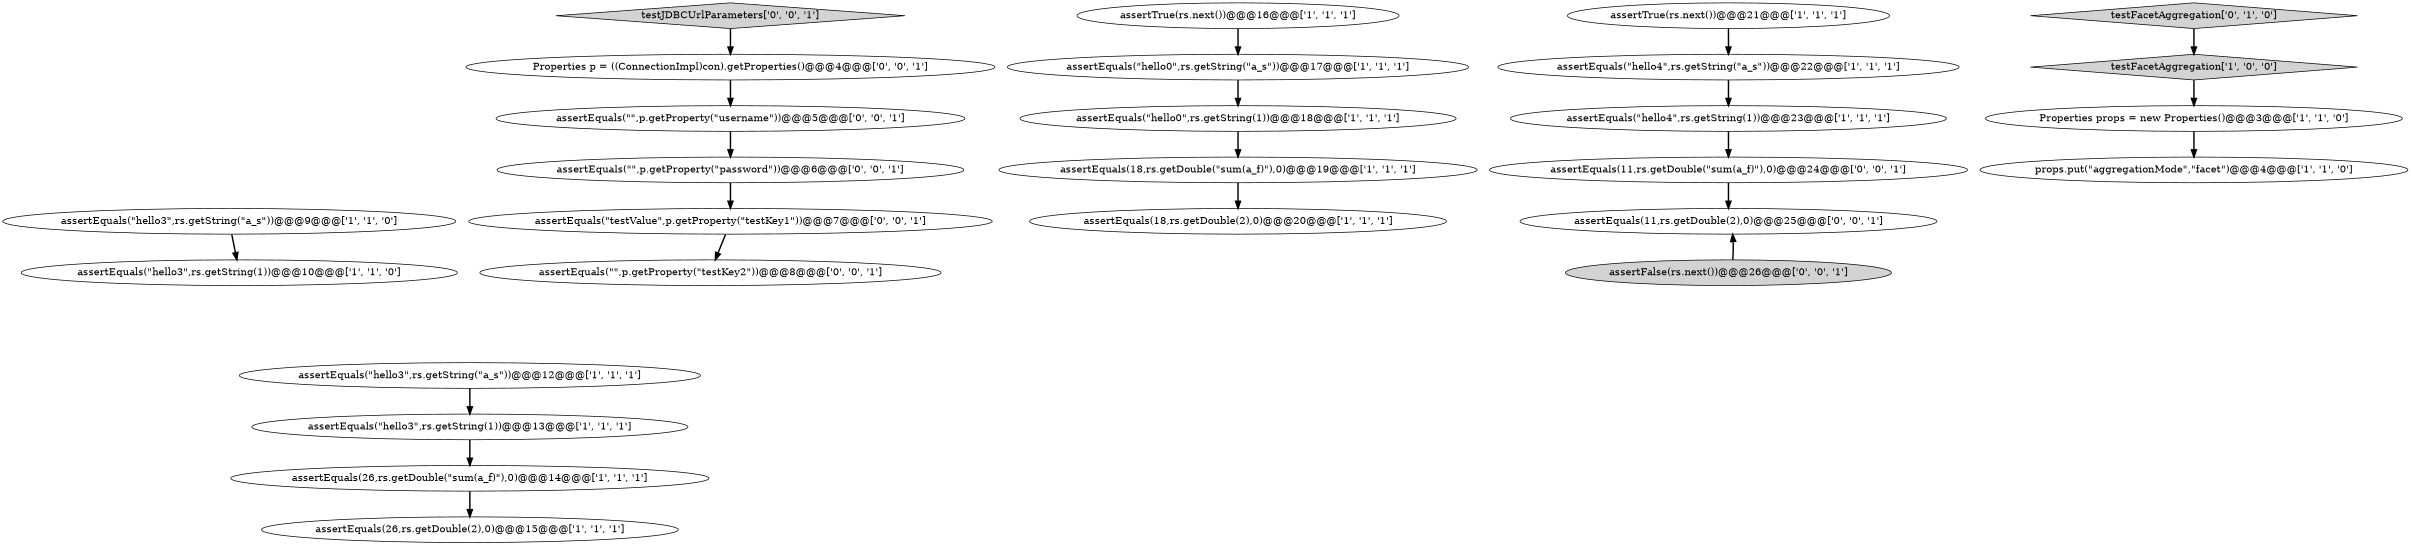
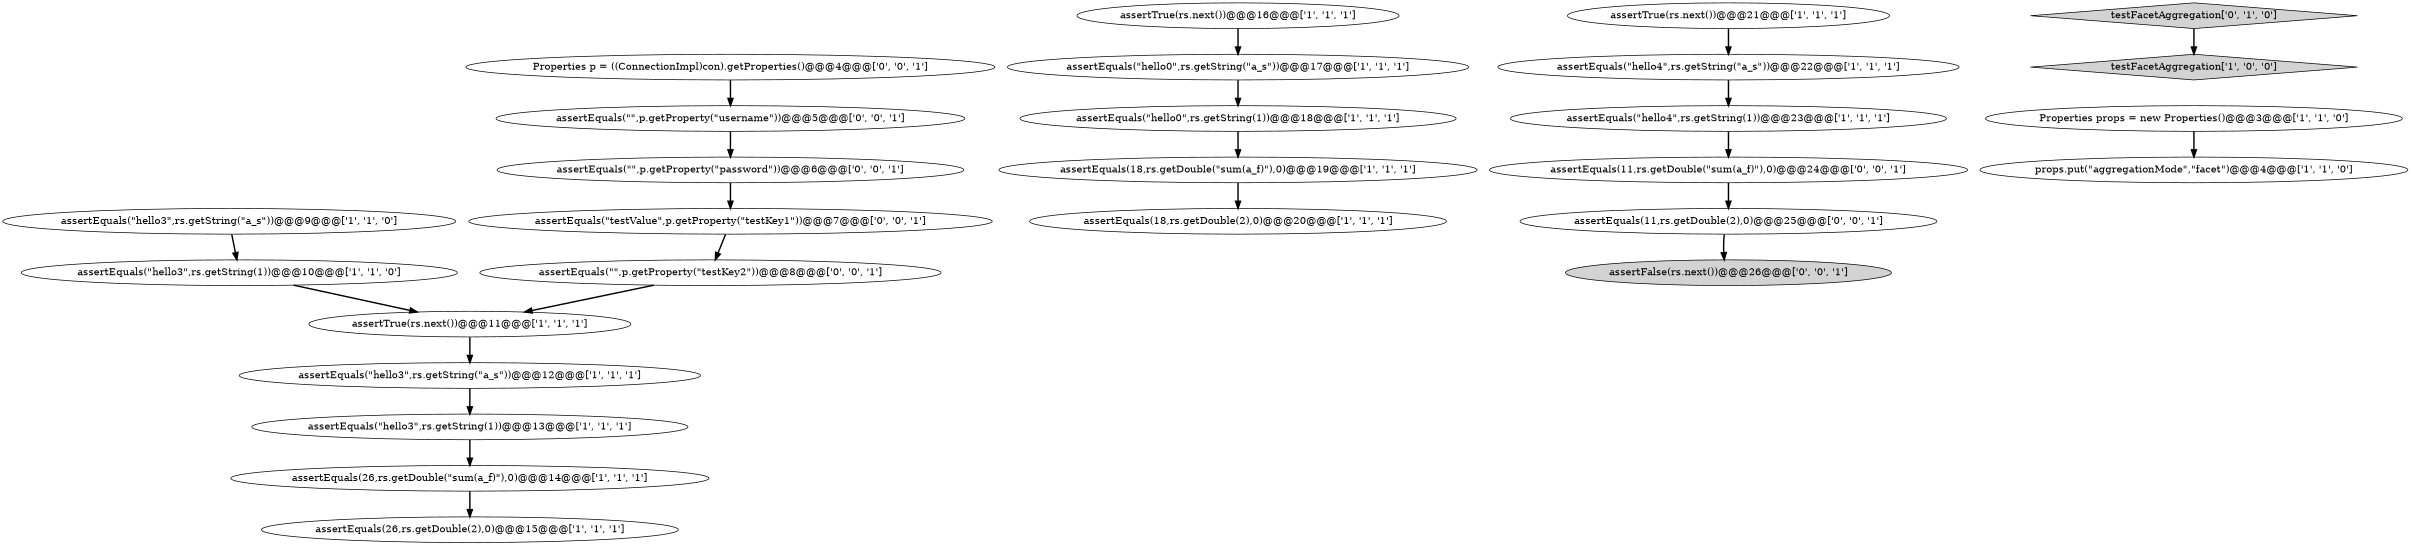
  digraph {
    node [fillcolor=white shape=ellipse style=filled]
    edge [style=bold]
    n1 [label="assertEquals(\"\",p.getProperty(\"password\"))@@@6@@@['0', '0', '1']"]
    n2 [label="assertEquals(\"testValue\",p.getProperty(\"testKey1\"))@@@7@@@['0', '0', '1']"]
    n3 [label="assertEquals(\"\",p.getProperty(\"testKey2\"))@@@8@@@['0', '0', '1']"]
+   n4 [label="assertTrue(rs.next())@@@11@@@['1', '1', '1']"]
    n5 [label="assertEquals(\"hello3\",rs.getString(1))@@@10@@@['1', '1', '0']"]
    n6 [label="assertEquals(\"hello3\",rs.getString(\"a_s\"))@@@12@@@['1', '1', '1']"]
    n7 [label="Properties p = ((ConnectionImpl)con).getProperties()@@@4@@@['0', '0', '1']"]
    n8 [label="assertEquals(\"\",p.getProperty(\"username\"))@@@5@@@['0', '0', '1']"]
    n9 [label="assertEquals(18,rs.getDouble(2),0)@@@20@@@['1', '1', '1']"]
    n10 [label="assertTrue(rs.next())@@@21@@@['1', '1', '1']"]
    n11 [label="assertEquals(\"hello4\",rs.getString(\"a_s\"))@@@22@@@['1', '1', '1']"]
-   n12 [fillcolor=lightgray label="testJDBCUrlParameters['0', '0', '1']" shape=diamond]
    n13 [label="assertTrue(rs.next())@@@16@@@['1', '1', '1']"]
    n14 [label="assertEquals(\"hello0\",rs.getString(\"a_s\"))@@@17@@@['1', '1', '1']"]
    n15 [label="assertEquals(\"hello0\",rs.getString(1))@@@18@@@['1', '1', '1']"]
    n16 [label="assertEquals(\"hello3\",rs.getString(1))@@@13@@@['1', '1', '1']"]
    n17 [label="assertEquals(26,rs.getDouble(\"sum(a_f)\"),0)@@@14@@@['1', '1', '1']"]
    n18 [label="assertEquals(11,rs.getDouble(2),0)@@@25@@@['0', '0', '1']"]
    n19 [fillcolor=lightgray label="assertFalse(rs.next())@@@26@@@['0', '0', '1']"]
    n20 [label="assertEquals(18,rs.getDouble(\"sum(a_f)\"),0)@@@19@@@['1', '1', '1']"]
    n21 [label="assertEquals(26,rs.getDouble(2),0)@@@15@@@['1', '1', '1']"]
    n22 [label="Properties props = new Properties()@@@3@@@['1', '1', '0']"]
    n23 [label="props.put(\"aggregationMode\",\"facet\")@@@4@@@['1', '1', '0']"]
    n24 [label="assertEquals(\"hello3\",rs.getString(\"a_s\"))@@@9@@@['1', '1', '0']"]
    n25 [fillcolor=lightgray label="testFacetAggregation['1', '0', '0']" shape=diamond]
    n26 [label="assertEquals(\"hello4\",rs.getString(1))@@@23@@@['1', '1', '1']"]
    n27 [label="assertEquals(11,rs.getDouble(\"sum(a_f)\"),0)@@@24@@@['0', '0', '1']"]
    n28 [fillcolor=lightgray label="testFacetAggregation['0', '1', '0']" shape=diamond]
    n1 -> n2
    n2 -> n3
+   n3 -> n4
+   n4 -> n6
+   n5 -> n4
    n6 -> n16
    n7 -> n8
    n8 -> n1
    n10 -> n11
    n11 -> n26
-   n12 -> n7
    n13 -> n14
    n14 -> n15
    n15 -> n20
    n16 -> n17
    n17 -> n21
-   n19 -> n18
+   n18 -> n19
    n20 -> n9
    n22 -> n23
    n24 -> n5
-   n25 -> n22
    n26 -> n27
    n27 -> n18
    n28 -> n25
  }
